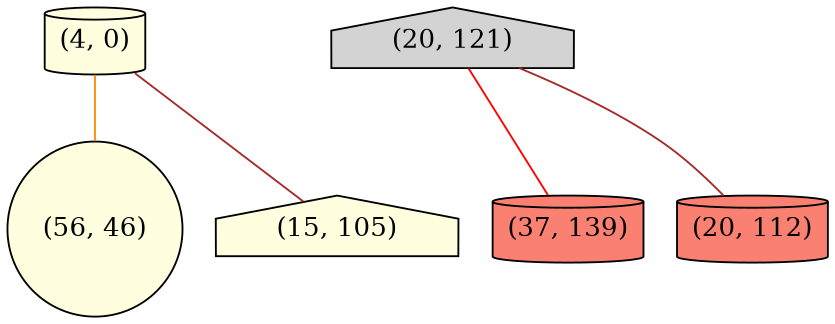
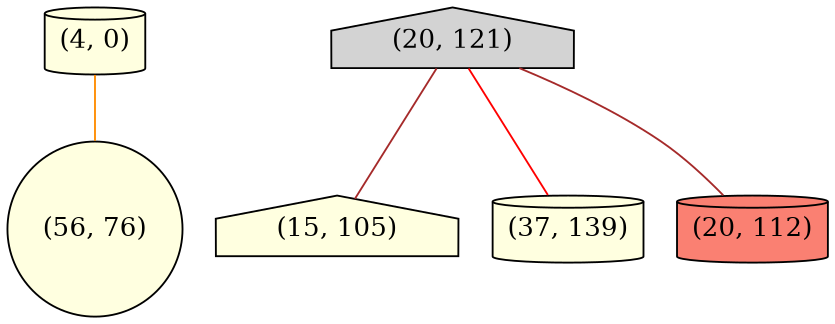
  graph {
    node [fillcolor=lightyellow shape=cylinder style=filled]
    edge [color=brown weight=1]
    n1 [label="(4, 0)"]
-   "(56, 76)" [shape=circle label="(56, 46)"]
+   "(56, 76)" [shape=circle]
    "(20, 121)" [fillcolor=lightgrey shape=house]
-   "(37, 139)" [fillcolor=salmon]
+   "(37, 139)"
    "(15, 105)" [shape=house]
    "(20, 112)" [fillcolor=salmon]
    n1 -- "(56, 76)" [color=darkorange weight=4]
    "(20, 121)" -- "(37, 139)" [color=red]
-   n1 -- "(15, 105)" [weight=2]
+   "(20, 121)" -- "(15, 105)" [weight=2]
    "(20, 121)" -- "(20, 112)"
  }
